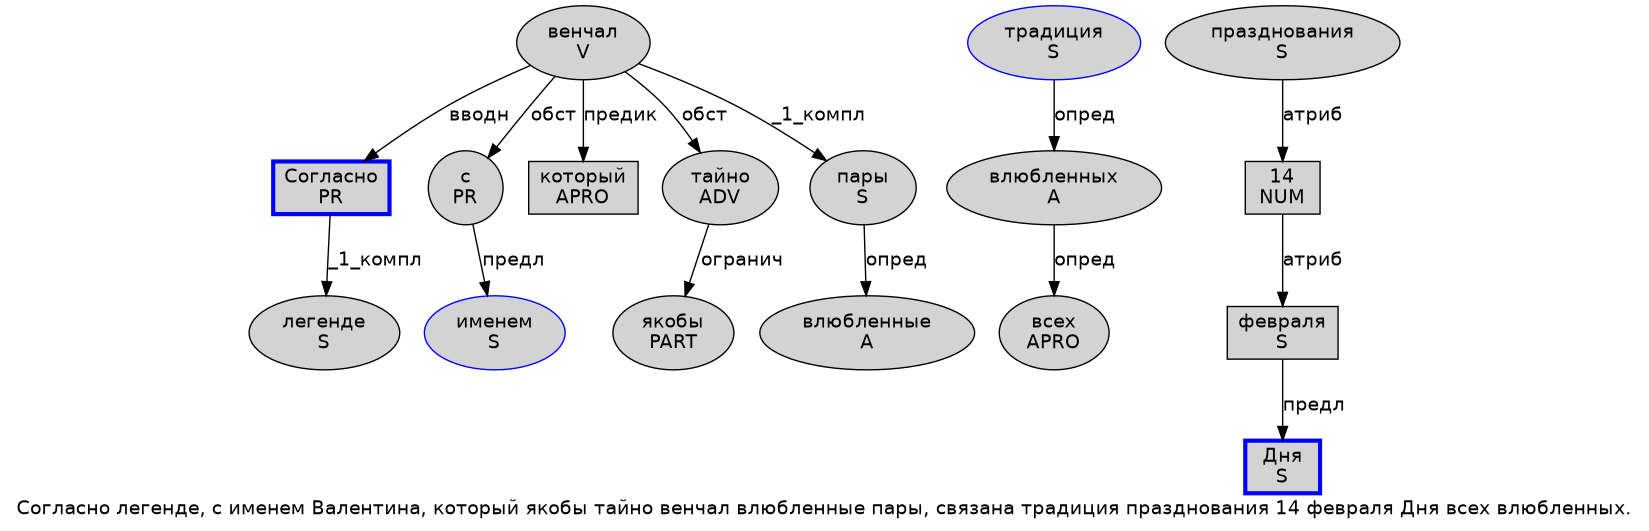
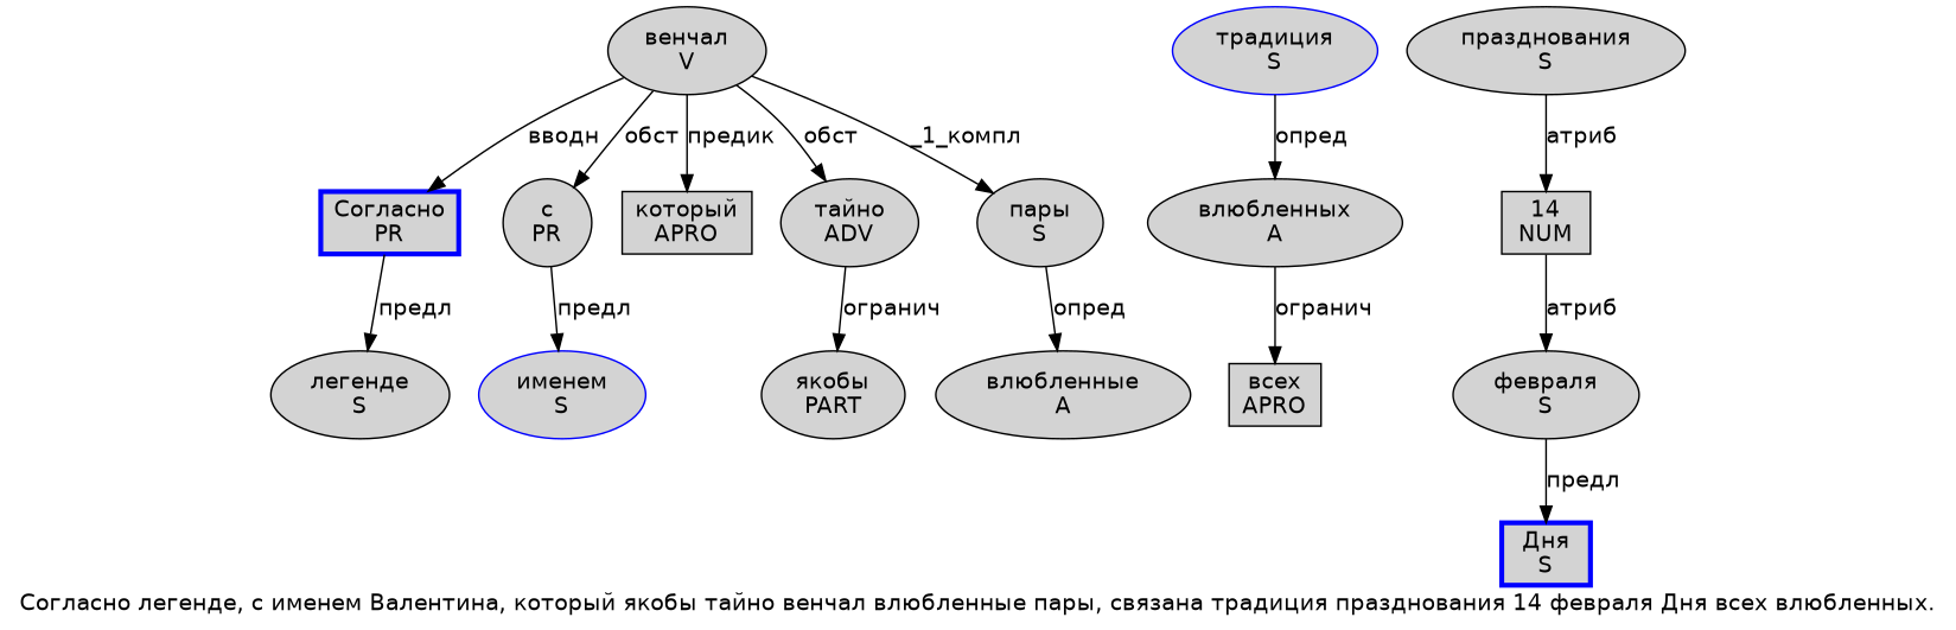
  digraph {
    fontname="DejaVu Sans"
    label="Согласно легенде, с именем Валентина, который якобы тайно венчал влюбленные пары, связана традиция празднования 14 февраля Дня всех влюбленных."
    node [fillcolor=lightgray fontname="DejaVu Sans" penwidth=1 shape=ellipse style=filled]
    edge [fontname="DejaVu Sans"]
    n1 [color=blue label="Согласно\nPR" penwidth=3 shape=box]
    n2 [label="легенде\nS"]
    n3 [label="с\nPR"]
    n4 [color=blue label="именем\nS"]
    n5 [label="который\nAPRO" shape=box]
    n6 [label="якобы\nPART"]
    n7 [label="тайно\nADV"]
    n8 [label="венчал\nV"]
    n9 [label="пары\nS"]
    n10 [label="влюбленные\nA"]
    n11 [color=blue label="традиция\nS"]
    n12 [label="влюбленных\nA"]
    n13 [label="празднования\nS"]
    n14 [label="14\nNUM" shape=box]
-   n15 [label="всех\nAPRO"]
-   n16 [label="февраля\nS" shape=box]
+   n15 [label="всех\nAPRO" shape=box]
+   n16 [label="февраля\nS"]
    n17 [color=blue label="Дня\nS" penwidth=3 shape=box]
-   n1 -> n2 [label="_1_компл"]
+   n1 -> n2 [label="предл"]
    n3 -> n4 [label="предл"]
    n7 -> n6 [label="огранич"]
    n8 -> n1 [label="вводн"]
    n8 -> n3 [label="обст"]
    n8 -> n5 [label="предик"]
    n8 -> n7 [label="обст"]
    n8 -> n9 [label="_1_компл"]
    n9 -> n10 [label="опред"]
    n11 -> n12 [label="опред"]
-   n12 -> n15 [label="опред"]
+   n12 -> n15 [label="огранич"]
    n13 -> n14 [label="атриб"]
    n14 -> n16 [label="атриб"]
    n16 -> n17 [label="предл"]
  }
